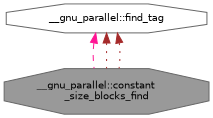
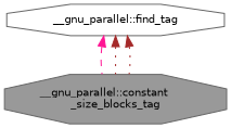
  digraph {
    node [color=gray40 fontname=Helvetica fontsize=10 shape=octagon style=filled]
    edge [color=brown dir=back fontname=Helvetica fontsize=10 labelfontname=Helvetica labelfontsize=10 style=dotted]
-   n1 [fillcolor=grey60 fontcolor=black height=0.2 label="__gnu_parallel::constant\l_size_blocks_find" width=0.4]
+   n1 [fillcolor=grey60 fontcolor=black height=0.2 label="__gnu_parallel::constant\l_size_blocks_tag" width=0.4]
    n2 [fillcolor=white height=0.2 label="__gnu_parallel::find_tag" width=0.4]
    n2 -> n1 [color=deeppink style=dashed]
    n2 -> n1
    n2 -> n1
  }
